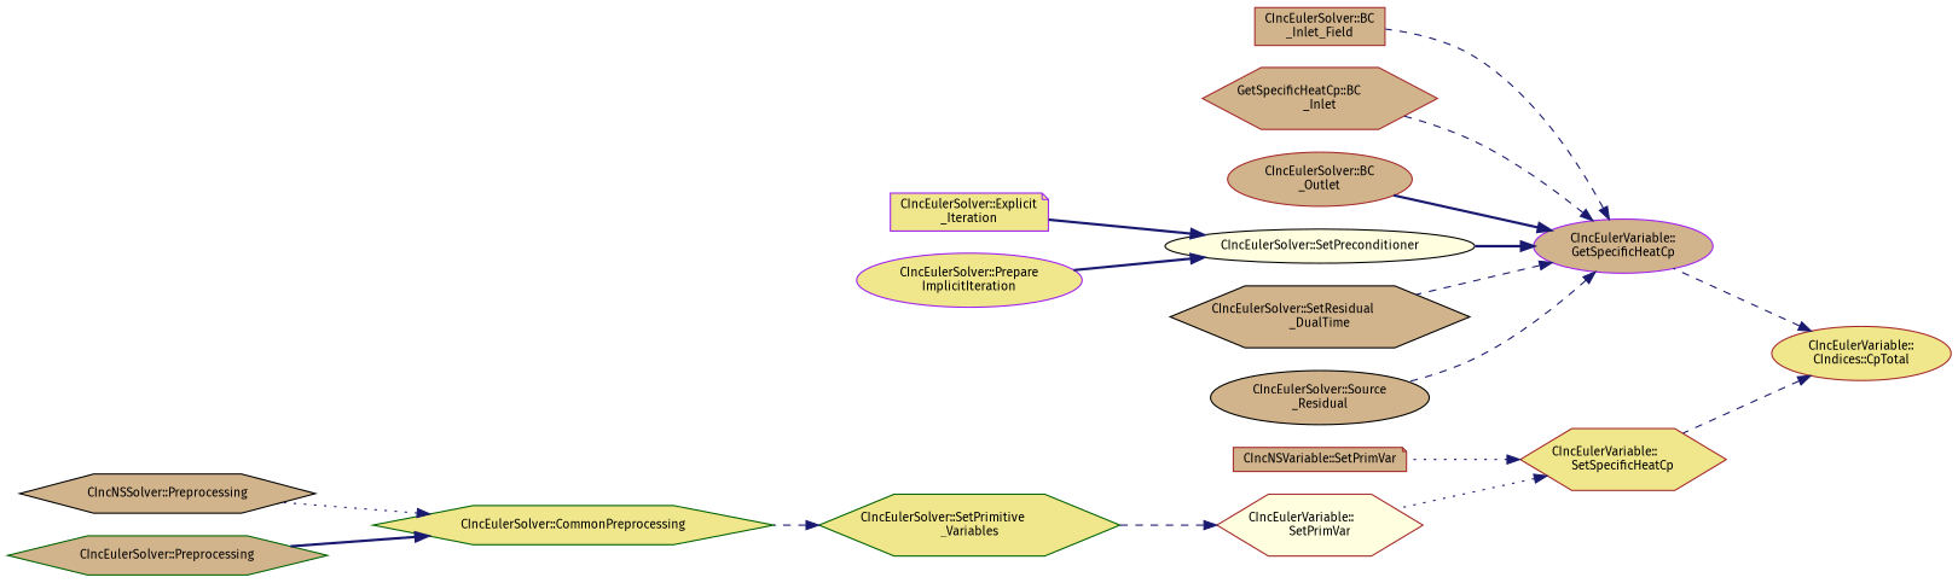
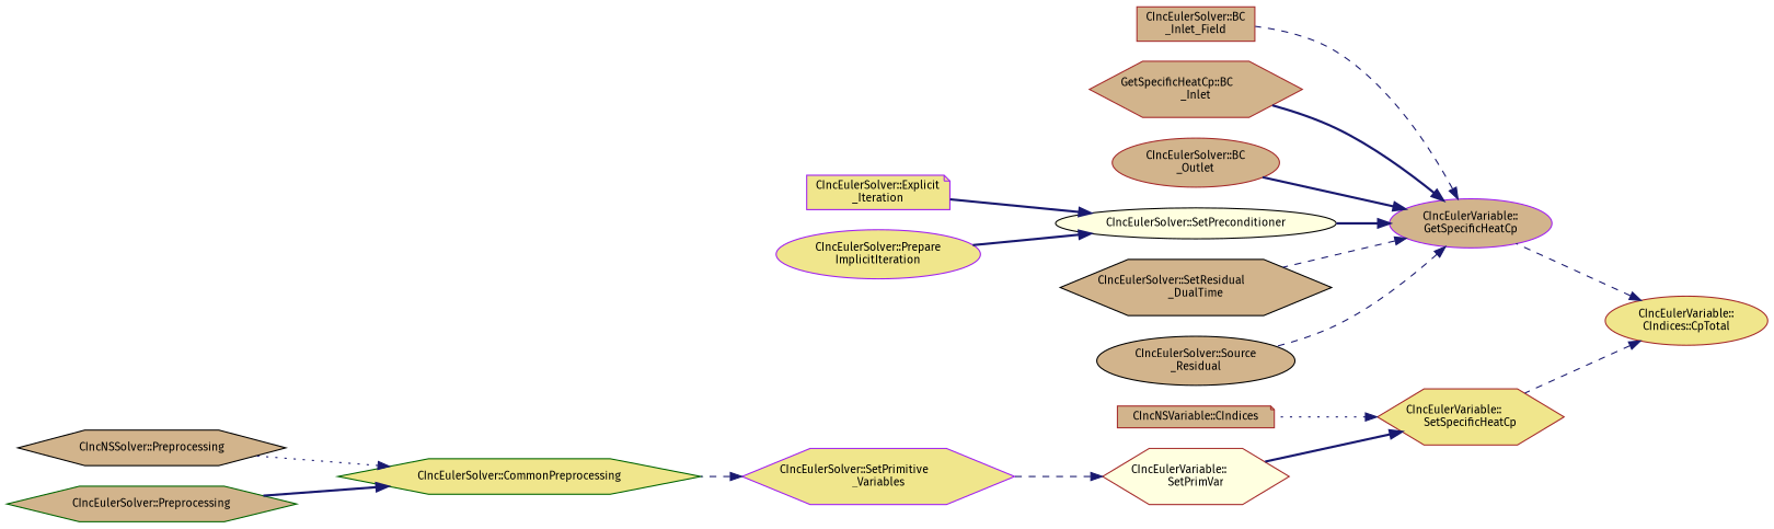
  digraph {
    fontname="Fira Sans"
    rankdir=RL
    node [color=brown fillcolor=tan fontname="Fira Sans" fontsize=10 shape=hexagon style=filled]
    edge [color=midnightblue dir=back fontname="Fira Sans" fontsize=10 labelfontname=Helvetica labelfontsize=10 style=dashed]
    n1 [fillcolor=khaki fontcolor=black height=0.2 label="CIncEulerVariable::\lCIndices::CpTotal" shape=ellipse width=0.4]
    n2 [color=purple height=0.2 label="CIncEulerVariable::\lGetSpecificHeatCp" shape=ellipse width=0.4]
    n3 [fillcolor=khaki height=0.2 label="CIncEulerVariable::\lSetSpecificHeatCp" width=0.4]
    n4 [height=0.2 label="CIncEulerSolver::BC\l_Inlet_Field" shape=box width=0.4]
    n5 [height=0.2 label="GetSpecificHeatCp::BC\l_Inlet" width=0.4]
    n6 [height=0.2 label="CIncEulerSolver::BC\l_Outlet" shape=ellipse width=0.4]
    n7 [color=black fillcolor=lightyellow height=0.2 label="CIncEulerSolver::SetPreconditioner" shape=ellipse width=0.4]
    n8 [color=black height=0.2 label="CIncEulerSolver::SetResidual\l_DualTime" width=0.4]
    n9 [color=black height=0.2 label="CIncEulerSolver::Source\l_Residual" shape=ellipse width=0.4]
-   n10 [height=0.2 label="CIncNSVariable::SetPrimVar" shape=note width=0.4]
+   n10 [height=0.2 label="CIncNSVariable::CIndices" shape=note width=0.4]
    n11 [fillcolor=lightyellow height=0.2 label="CIncEulerVariable::\lSetPrimVar" width=0.4]
    n12 [color=purple fillcolor=khaki height=0.2 label="CIncEulerSolver::Explicit\l_Iteration" shape=note width=0.4]
    n13 [color=purple fillcolor=khaki height=0.2 label="CIncEulerSolver::Prepare\lImplicitIteration" shape=ellipse width=0.4]
-   n14 [color=darkgreen fillcolor=khaki height=0.2 label="CIncEulerSolver::SetPrimitive\l_Variables" width=0.4]
+   n14 [color=purple fillcolor=khaki height=0.2 label="CIncEulerSolver::SetPrimitive\l_Variables" width=0.4]
    n15 [color=darkgreen fillcolor=khaki height=0.2 label="CIncEulerSolver::CommonPreprocessing" width=0.4]
    n16 [color=black height=0.2 label="CIncNSSolver::Preprocessing" width=0.4]
    n17 [color=darkgreen height=0.2 label="CIncEulerSolver::Preprocessing" width=0.4]
    n1 -> n2
    n1 -> n3
    n2 -> n4
-   n2 -> n5
+   n2 -> n5 [style=bold]
    n2 -> n6 [style=bold]
    n2 -> n7 [style=bold]
    n2 -> n8
    n2 -> n9
    n3 -> n10 [style=dotted]
-   n3 -> n11 [style=dotted]
+   n3 -> n11 [style=bold]
    n7 -> n12 [style=bold]
    n7 -> n13 [style=bold]
    n11 -> n14
    n14 -> n15
    n15 -> n16 [style=dotted]
    n15 -> n17 [style=bold]
  }
